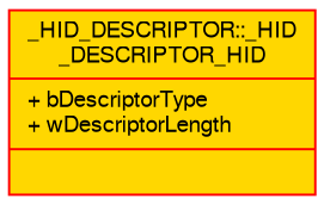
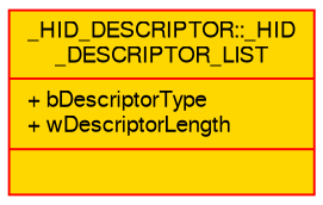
  digraph {
-   n1 [color=red fillcolor=gold fontcolor=black fontname=FreeSans fontsize=10 height=0.2 label="{_HID_DESCRIPTOR::_HID\l_DESCRIPTOR_HID\n|+ bDescriptorType\l+ wDescriptorLength\l|}" shape=record style=filled width=0.4]
+   n1 [color=red fillcolor=gold fontcolor=black fontname=FreeSans fontsize=10 height=0.2 label="{_HID_DESCRIPTOR::_HID\l_DESCRIPTOR_LIST\n|+ bDescriptorType\l+ wDescriptorLength\l|}" shape=record style=filled width=0.4]
  }
